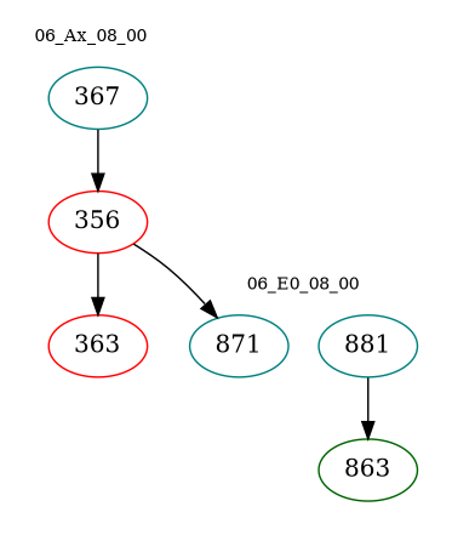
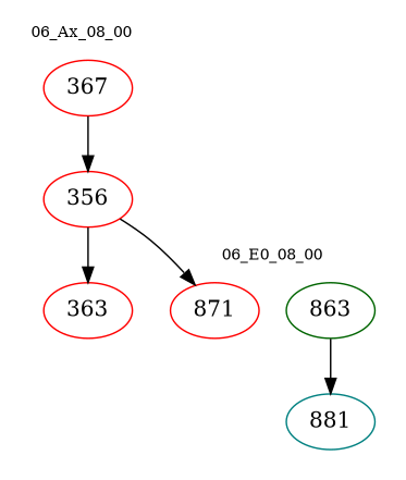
  digraph {
    node [color=red]
    edge [color=black]
-   n1 [color=teal label=367]
+   n1 [label=367]
    n2 [label=356]
    n3 [label=363]
    n4 [color=teal label=881]
    n5 [color=darkgreen label=863]
-   n6 [color=teal label=871]
+   n6 [label=871]
    subgraph cluster_1 {
      color=white
      fontsize=10
      label="06_Ax_08_00"
      n1
      n2
      n3
    }
    subgraph cluster_2 {
      color=white
      fontsize=10
      label="06_E0_08_00"
      n4
      n5
      n6
    }
    n1 -> n2
    n2 -> n3
    n2 -> n6
-   n4 -> n5
+   n5 -> n4
  }
